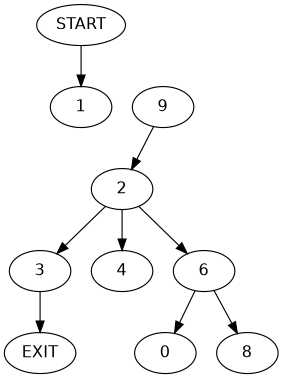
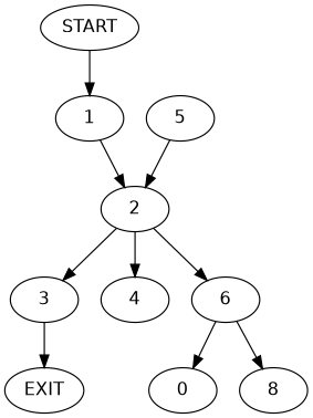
  digraph {
    fontname="DejaVu Sans"
    node [fontname="DejaVu Sans"]
    edge [fontname="DejaVu Sans"]
    n1 [label=START]
    1
    2
    n4 [label=EXIT]
    3
    4
    6
-   5 [label=9]
+   5
    n9 [label=0]
    8
    n1 -> 1
+   1 -> 2
    2 -> 3
    2 -> 4
    2 -> 6
    3 -> n4
    6 -> n9
    6 -> 8
    5 -> 2
  }
